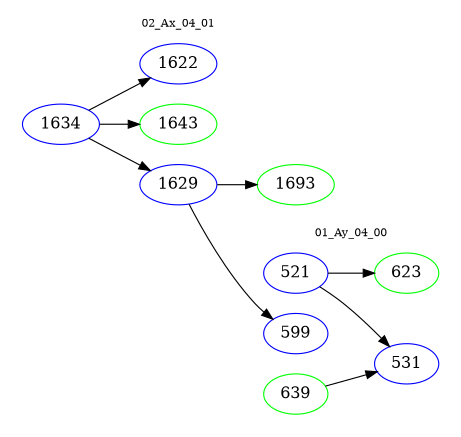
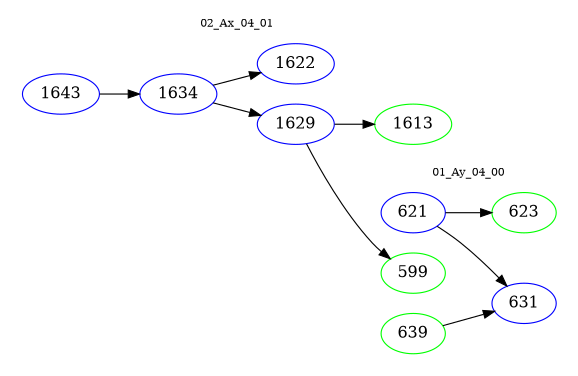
  digraph {
    rankdir=LR
    node [color=blue]
    edge [color=black]
-   n1 [label=521]
-   n2 [label=599]
-   n3 [label=531]
+   n1 [label=621]
+   n2 [color=green label=599]
+   n3 [label=631]
    n4 [color=green label=623]
    n5 [color=green label=639]
    n6 [label=1634]
    n7 [label=1629]
-   n8 [color=green label=1643]
+   n8 [label=1643]
    n9 [label=1622]
-   n10 [color=green label=1693]
+   n10 [color=green label=1613]
    subgraph cluster_1 {
      color=white
      fontsize=10
      label="01_Ay_04_00"
      n1
      n2
      n3
      n4
      n5
    }
    subgraph cluster_2 {
      color=white
      fontsize=10
      label="02_Ax_04_01"
      n6
      n7
      n8
      n9
      n10
    }
    n1 -> n3
    n1 -> n4
    n5 -> n3
    n6 -> n7
-   n6 -> n8
+   n8 -> n6
    n6 -> n9
    n7 -> n2
    n7 -> n10
  }
